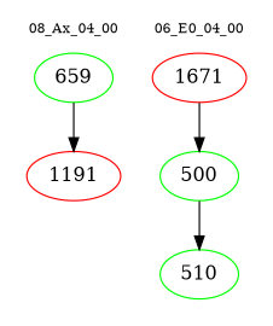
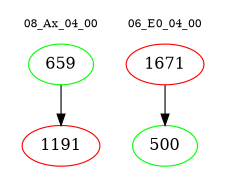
  digraph {
    node [color=green]
    edge [color=black]
    n1 [label=659]
    n2 [color=red label=1191]
    n3 [label=500]
-   n4 [label=510]
    n5 [color=red label=1671]
    subgraph cluster_1 {
      color=white
      fontsize=10
      label="08_Ax_04_00"
      n1
      n2
    }
    subgraph cluster_2 {
      color=white
      fontsize=10
      label="06_E0_04_00"
      n3
-     n4
      n5
    }
    n1 -> n2
-   n3 -> n4
    n5 -> n3
  }
